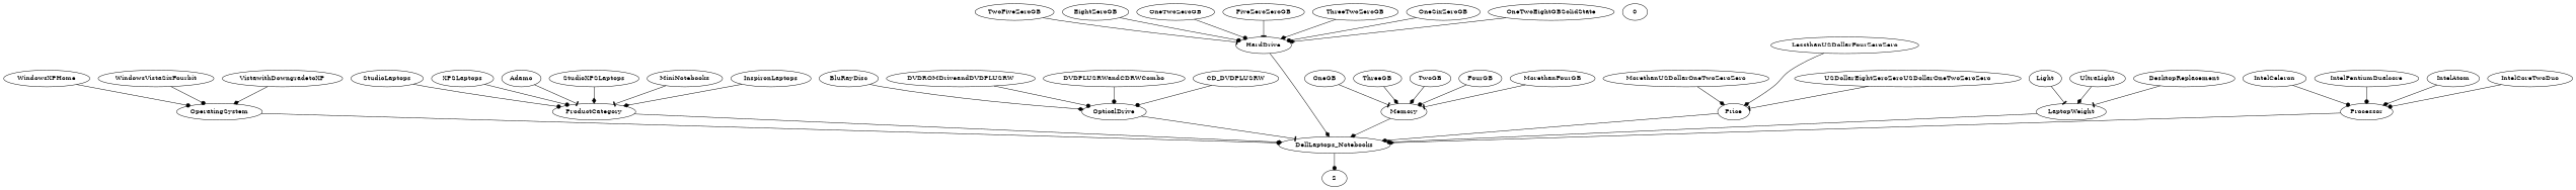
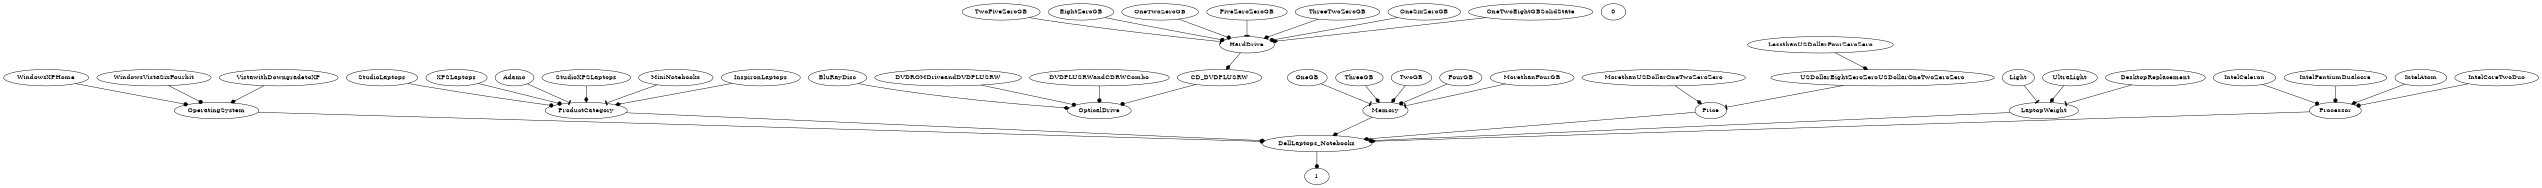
  digraph {
    fontname="DejaVu Serif"
    node [fontname="DejaVu Serif"]
    edge [arrowhead=dot fontname="DejaVu Serif"]
    Light
    LaptopWeight
    DellLaptops_Notebooks
    WindowsXPHome
    OperatingSystem
    StudioLaptops
    ProductCategory
    TwoFiveZeroGB
    HardDrive
    OneGB
    Memory
    CD_DVDPLUSRW
    OpticalDrive
    Price
-   1 [label=2]
+   1
    XPSLaptops
    BluRayDisc
    EightZeroGB
    Adamo
    IntelCeleron
    Processor
    ThreeGB
    OneTwoZeroGB
    FiveZeroZeroGB
    StudioXPSLaptops
    WindowsVistaSixFourbit
    0
    DVDROMDriveandDVDPLUSRW
    IntelPentiumDualcore
    ThreeTwoZeroGB
    MiniNotebooks
    VistawithDowngradetoXP
    DVDPLUSRWandCDRWCombo
    OneSixZeroGB
    TwoGB
    UltraLight
    FourGB
    MorethanFourGB
    MorethanUSDollarOneTwoZeroZero
    IntelAtom
    IntelCoreTwoDuo
    DesktopReplacement
    LessthanUSDollarFourZeroZero
    InspironLaptops
    USDollarEightZeroZeroUSDollarOneTwoZeroZero
    OneTwoEightGBSolidState
    Light -> LaptopWeight [arrowhead=tee]
    LaptopWeight -> DellLaptops_Notebooks
    DellLaptops_Notebooks -> 1
    WindowsXPHome -> OperatingSystem
    OperatingSystem -> DellLaptops_Notebooks
    StudioLaptops -> ProductCategory
    ProductCategory -> DellLaptops_Notebooks [arrowhead=diamond]
    TwoFiveZeroGB -> HardDrive [arrowhead=tee]
-   HardDrive -> DellLaptops_Notebooks [arrowhead=diamond]
+   HardDrive -> CD_DVDPLUSRW [arrowhead=diamond]
    OneGB -> Memory [arrowhead=tee]
    Memory -> DellLaptops_Notebooks [arrowhead=diamond]
    CD_DVDPLUSRW -> OpticalDrive
-   OpticalDrive -> DellLaptops_Notebooks [arrowhead=tee]
    Price -> DellLaptops_Notebooks [arrowhead=diamond]
    XPSLaptops -> ProductCategory
    BluRayDisc -> OpticalDrive [arrowhead=diamond]
    EightZeroGB -> HardDrive
    Adamo -> ProductCategory [arrowhead=tee]
    IntelCeleron -> Processor
    Processor -> DellLaptops_Notebooks [arrowhead=diamond]
    ThreeGB -> Memory [arrowhead=diamond]
    OneTwoZeroGB -> HardDrive
    FiveZeroZeroGB -> HardDrive [arrowhead=tee]
    StudioXPSLaptops -> ProductCategory [arrowhead=diamond]
    WindowsVistaSixFourbit -> OperatingSystem
    DVDROMDriveandDVDPLUSRW -> OpticalDrive
    IntelPentiumDualcore -> Processor
    ThreeTwoZeroGB -> HardDrive [arrowhead=diamond]
    MiniNotebooks -> ProductCategory [arrowhead=tee]
    VistawithDowngradetoXP -> OperatingSystem [arrowhead=diamond]
    DVDPLUSRWandCDRWCombo -> OpticalDrive
    OneSixZeroGB -> HardDrive
    TwoGB -> Memory [arrowhead=diamond]
    UltraLight -> LaptopWeight [arrowhead=diamond]
    FourGB -> Memory
    MorethanFourGB -> Memory [arrowhead=tee]
    MorethanUSDollarOneTwoZeroZero -> Price [arrowhead=diamond]
    IntelAtom -> Processor [arrowhead=diamond]
    IntelCoreTwoDuo -> Processor
    DesktopReplacement -> LaptopWeight [arrowhead=tee]
-   LessthanUSDollarFourZeroZero -> Price [arrowhead=diamond]
+   LessthanUSDollarFourZeroZero -> USDollarEightZeroZeroUSDollarOneTwoZeroZero [arrowhead=diamond]
    InspironLaptops -> ProductCategory [arrowhead=diamond]
    USDollarEightZeroZeroUSDollarOneTwoZeroZero -> Price [arrowhead=tee]
    OneTwoEightGBSolidState -> HardDrive [arrowhead=diamond]
  }
